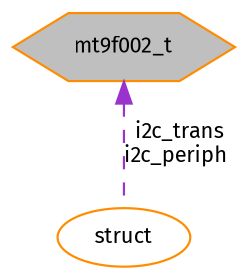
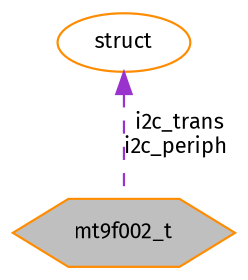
  digraph {
    fontname="Fira Sans"
    node [color=darkorange fontname="Fira Sans" fontsize=10 style=filled]
    n1 [fillcolor=grey75 fontcolor=black height=0.2 label=mt9f002_t shape=hexagon width=0.4]
    n2 [fillcolor=white height=0.2 label=struct shape=ellipse width=0.4]
-   n1 -> n2 [color=darkorchid3 dir=back fontname="Fira Sans" fontsize=10 label=" i2c_trans\ni2c_periph" labelfontname=FreeSans labelfontsize=10 style=dashed]
+   n2 -> n1 [color=darkorchid3 dir=back fontname="Fira Sans" fontsize=10 label=" i2c_trans\ni2c_periph" labelfontname=FreeSans labelfontsize=10 style=dashed]
  }
